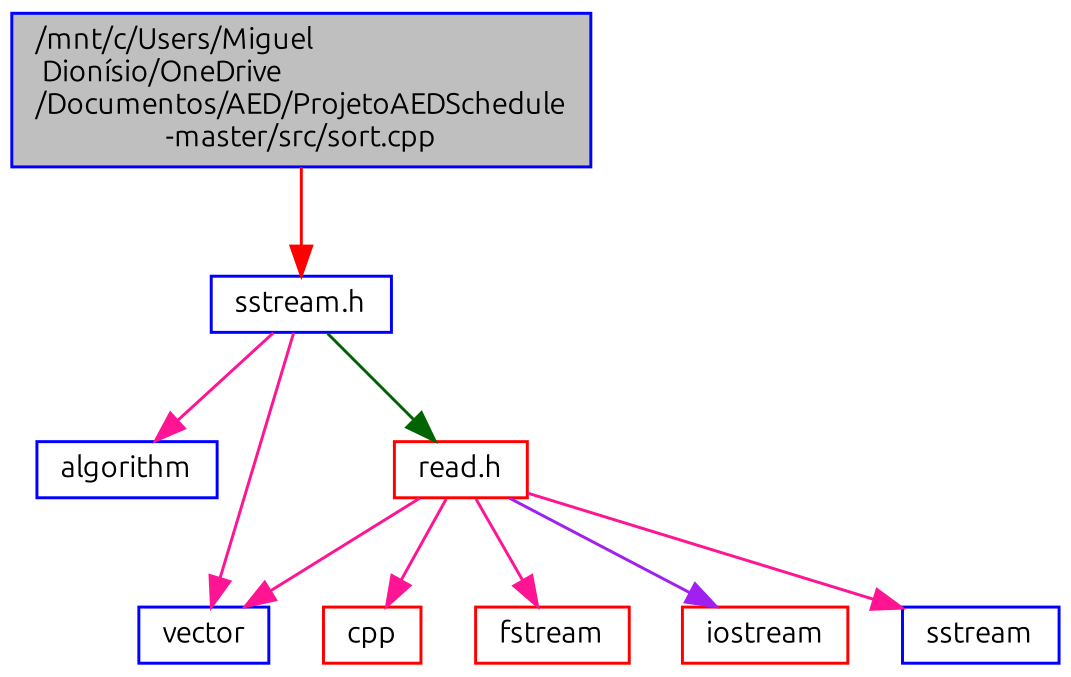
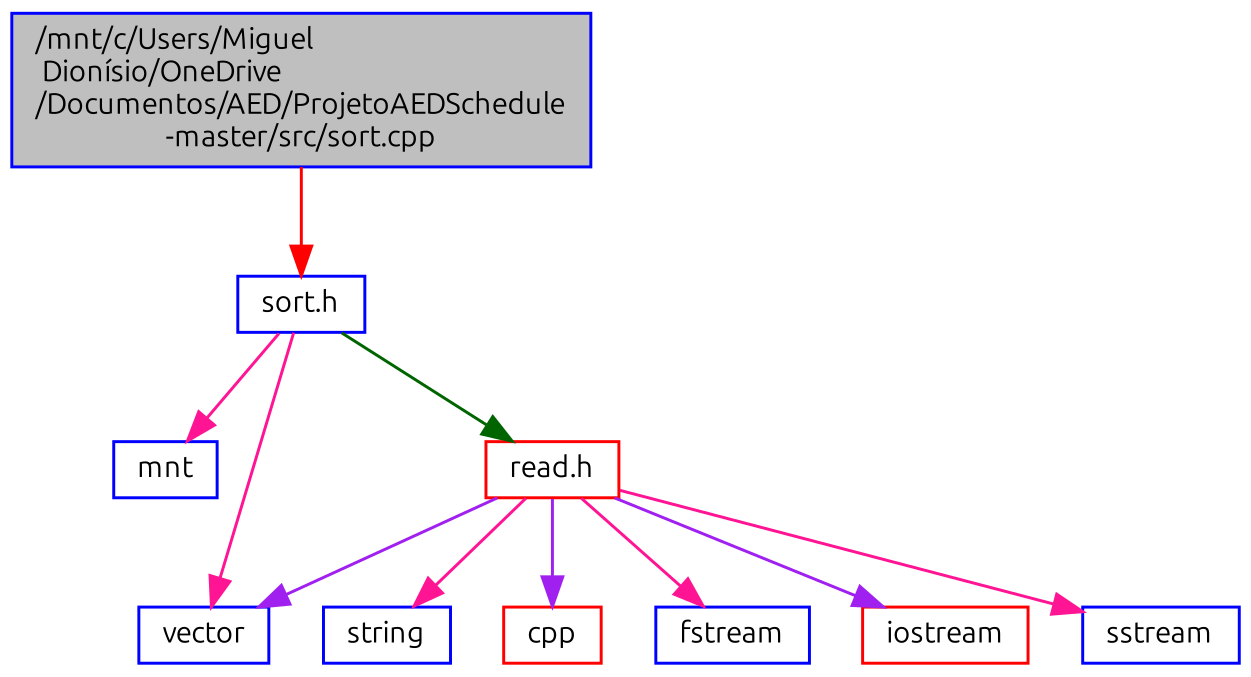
  digraph {
    fontname=Ubuntu
    node [color=blue fillcolor=white fontname=Ubuntu fontsize=10 shape=record style=filled]
    edge [color=deeppink fontname=Ubuntu fontsize=10 labelfontname=Helvetica labelfontsize=10 style=solid]
    n1 [fillcolor=grey75 fontcolor=black height=0.2 label="/mnt/c/Users/Miguel\l Dionísio/OneDrive\l/Documentos/AED/ProjetoAEDSchedule\l-master/src/sort.cpp" width=0.4]
-   n2 [height=0.2 label="sstream.h" width=0.4]
-   n3 [height=0.2 label=algorithm width=0.4]
+   n2 [height=0.2 label="sort.h" width=0.4]
+   n3 [height=0.2 label=mnt width=0.4]
    n4 [color=red height=0.2 label="read.h" width=0.4]
    n5 [height=0.2 label=vector width=0.4]
+   n6 [height=0.2 label=string width=0.4]
    n7 [color=red height=0.2 label=cpp width=0.4]
-   n8 [color=red height=0.2 label=fstream width=0.4]
+   n8 [height=0.2 label=fstream width=0.4]
    n9 [color=red height=0.2 label=iostream width=0.4]
    n10 [height=0.2 label=sstream width=0.4]
    n1 -> n2 [color=red]
    n2 -> n3
    n2 -> n4 [color=darkgreen]
    n2 -> n5
-   n4 -> n5
-   n4 -> n7
+   n4 -> n5 [color=purple]
+   n4 -> n6
+   n4 -> n7 [color=purple]
    n4 -> n8
    n4 -> n9 [color=purple]
    n4 -> n10
  }
